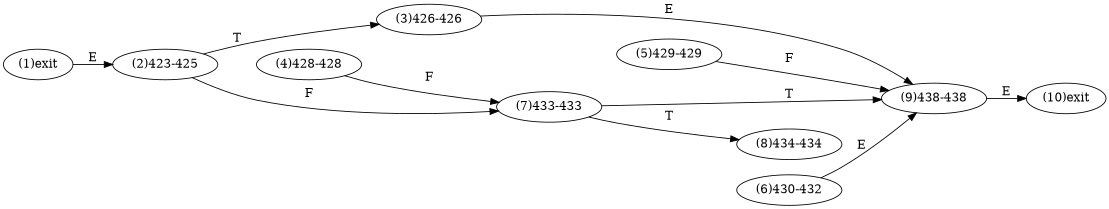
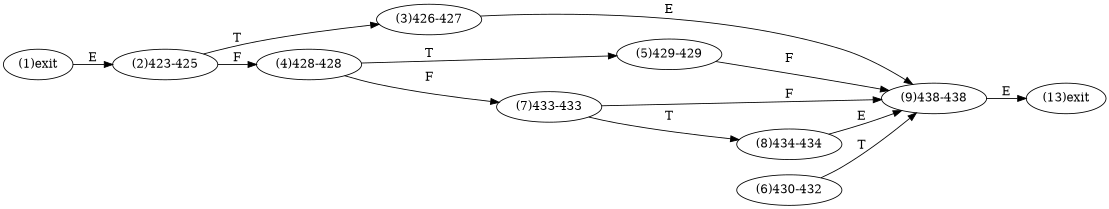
  digraph {
    rankdir=LR
    n1 [label="(1)exit"]
    n2 [label="(2)423-425"]
-   n3 [label="(3)426-426"]
+   n3 [label="(3)426-427"]
    n4 [label="(4)428-428"]
    n5 [label="(9)438-438"]
    n6 [label="(5)429-429"]
    n7 [label="(7)433-433"]
-   n8 [label="(10)exit"]
+   n8 [label="(13)exit"]
    n9 [label="(8)434-434"]
    n10 [label="(6)430-432"]
    n1 -> n2 [label=E]
    n2 -> n3 [label=T]
-   n2 -> n7 [label=F]
+   n2 -> n4 [label=F]
    n3 -> n5 [label=E]
+   n4 -> n6 [label=T]
    n4 -> n7 [label=F]
    n5 -> n8 [label=E]
    n6 -> n5 [label=F]
-   n7 -> n5 [label=T]
+   n7 -> n5 [label=F]
    n7 -> n9 [label=T]
-   n10 -> n5 [label=E]
+   n9 -> n5 [label=E]
+   n10 -> n5 [label=T]
  }
